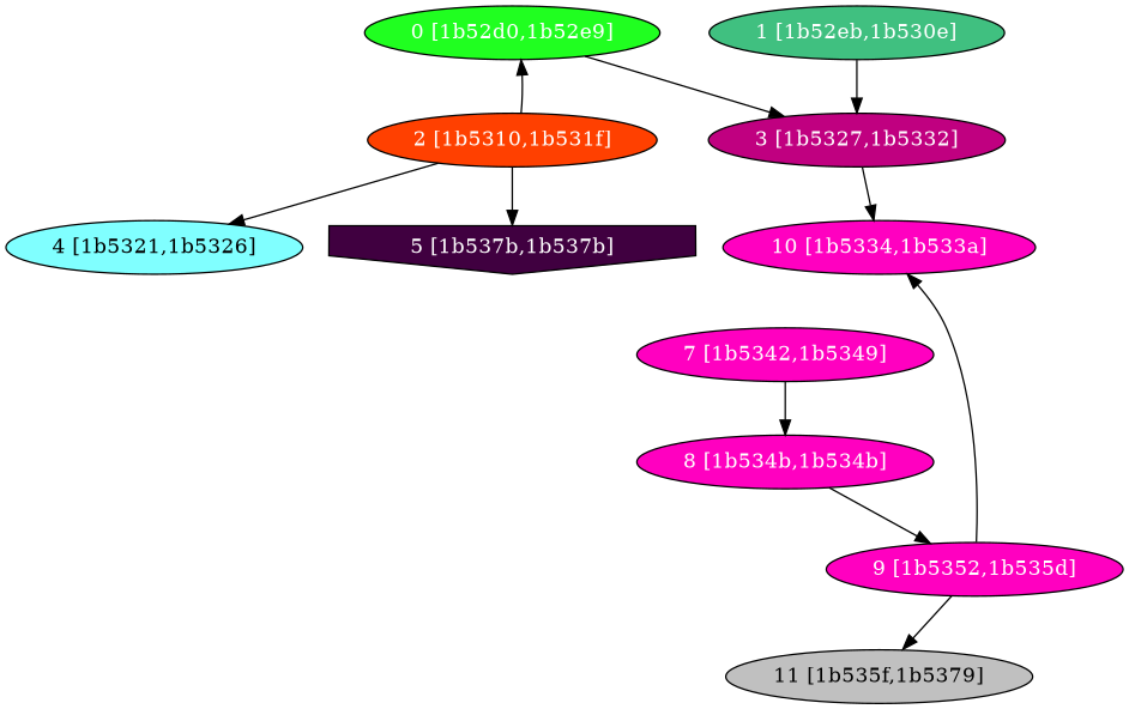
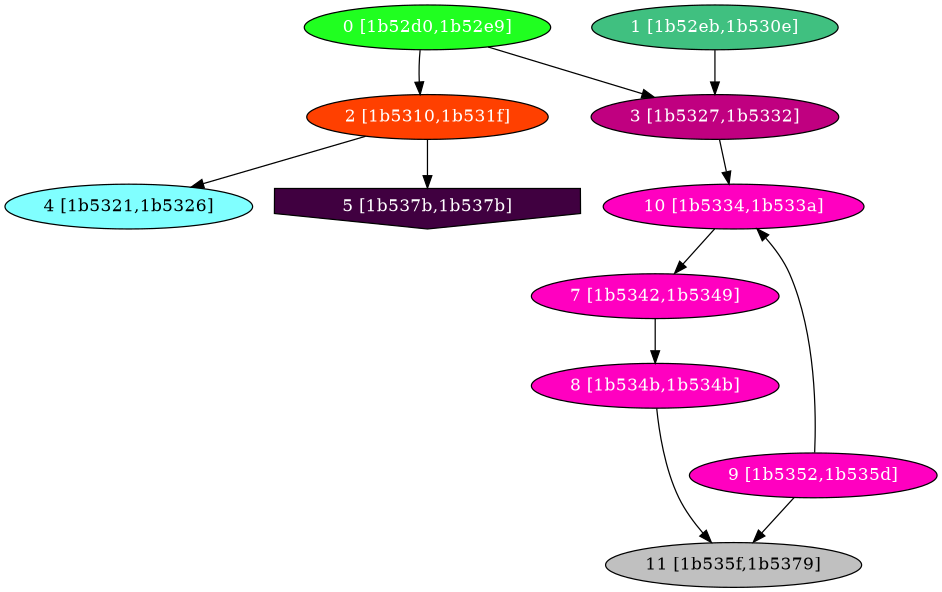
  digraph {
    node [fillcolor="#FF00C0" fontcolor="#ffffff" shape=oval style=filled]
    n1 [fillcolor="#20FF20" label="0 [1b52d0,1b52e9]"]
    n2 [fillcolor="#FF4000" label="2 [1b5310,1b531f]"]
    n3 [fillcolor="#C00080" label="3 [1b5327,1b5332]"]
    n4 [fillcolor="#40C080" label="1 [1b52eb,1b530e]"]
    n5 [fillcolor="#80FFFF" fontcolor="#000000" label="4 [1b5321,1b5326]"]
    n6 [fillcolor="#400040" label="5 [1b537b,1b537b]" shape=invhouse]
    n7 [label="10 [1b5334,1b533a]"]
    n8 [label="7 [1b5342,1b5349]"]
    n9 [label="8 [1b534b,1b534b]"]
    n10 [label="9 [1b5352,1b535d]"]
    n11 [fillcolor="#C0C0C0" fontcolor="#000000" label="11 [1b535f,1b5379]"]
-   n2 -> n1
+   n1 -> n2
    n1 -> n3
    n2 -> n5
    n2 -> n6
    n3 -> n7
    n4 -> n3
+   n7 -> n8
    n8 -> n9
-   n9 -> n10
+   n9 -> n11
    n10 -> n7
    n10 -> n11
  }
